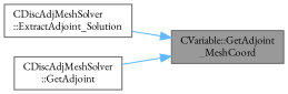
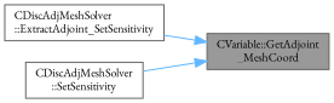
  digraph {
    fontname="EB Garamond"
    rankdir=RL
    node [color=grey40 fillcolor=white fontname="EB Garamond" fontsize=10 shape=box style=filled]
    edge [color=steelblue1 dir=back fontname="EB Garamond" fontsize=10 labelfontname=Helvetica labelfontsize=10 style=solid]
    n1 [color=gray40 fillcolor=grey60 fontcolor=black height=0.2 label="CVariable::GetAdjoint\l_MeshCoord" width=0.4]
-   n2 [height=0.2 label="CDiscAdjMeshSolver\l::ExtractAdjoint_Solution" width=0.4]
-   n3 [height=0.2 label="CDiscAdjMeshSolver\l::GetAdjoint" width=0.4]
+   n2 [height=0.2 label="CDiscAdjMeshSolver\l::ExtractAdjoint_SetSensitivity" width=0.4]
+   n3 [height=0.2 label="CDiscAdjMeshSolver\l::SetSensitivity" width=0.4]
    n1 -> n2
    n1 -> n3
  }
